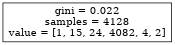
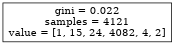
  digraph {
-   n1 [label="gini = 0.022\nsamples = 4128\nvalue = [1, 15, 24, 4082, 4, 2]" shape=box]
+   n1 [label="gini = 0.022\nsamples = 4121\nvalue = [1, 15, 24, 4082, 4, 2]" shape=box]
  }
